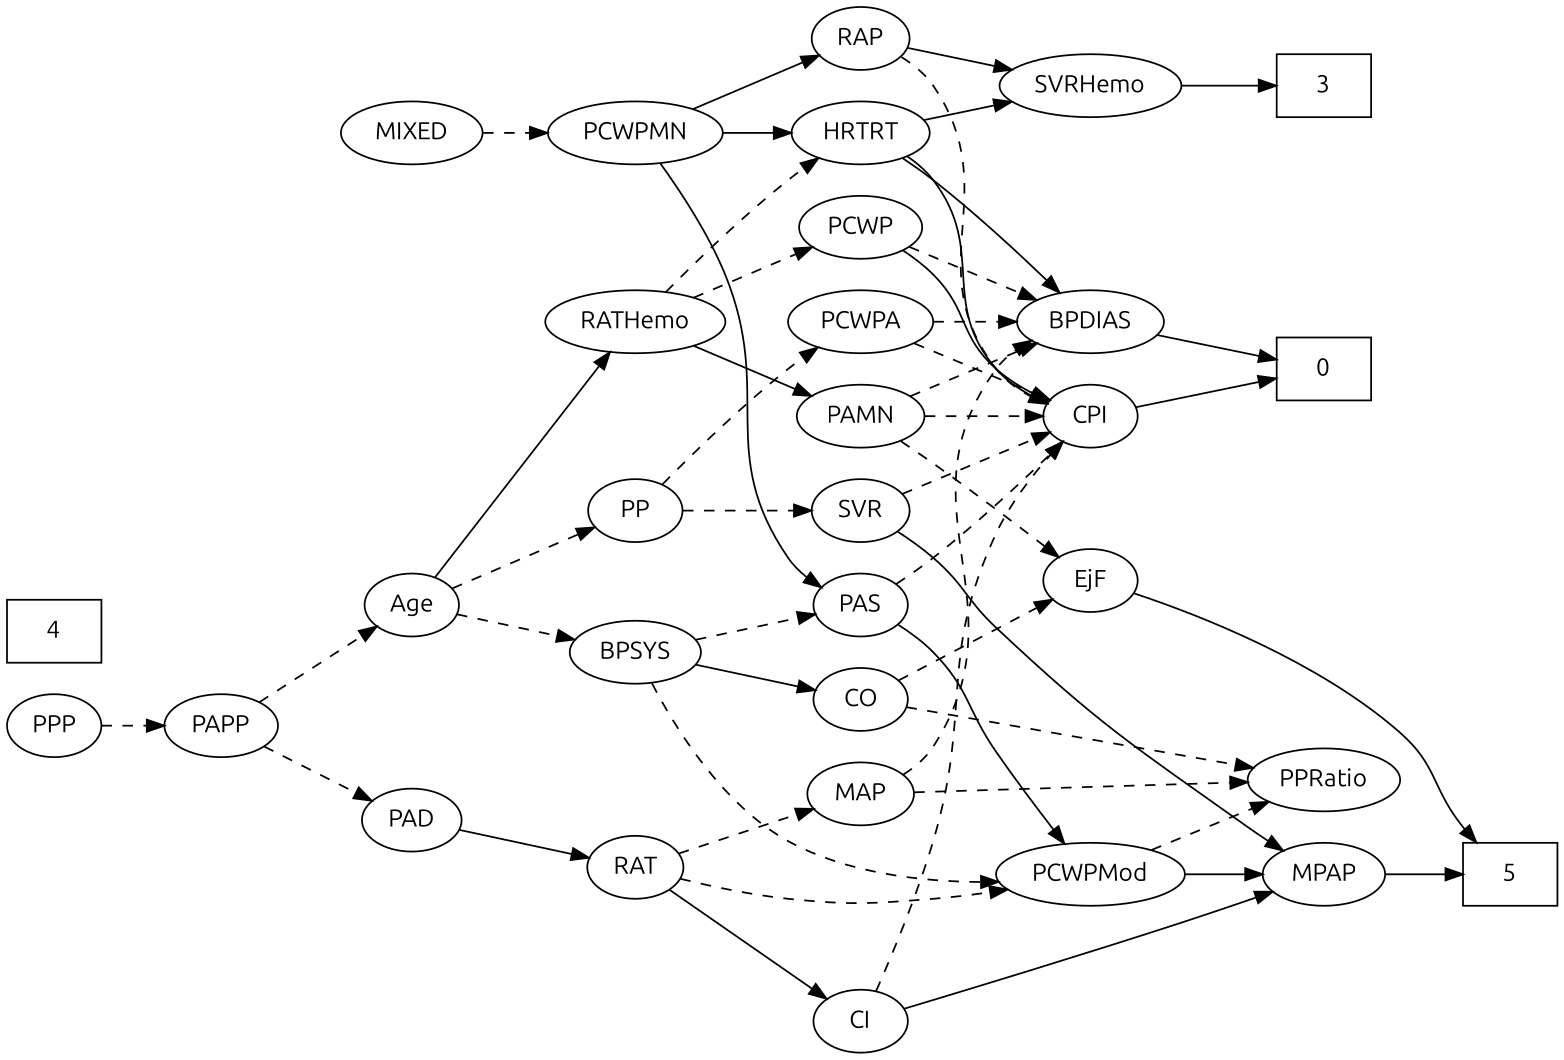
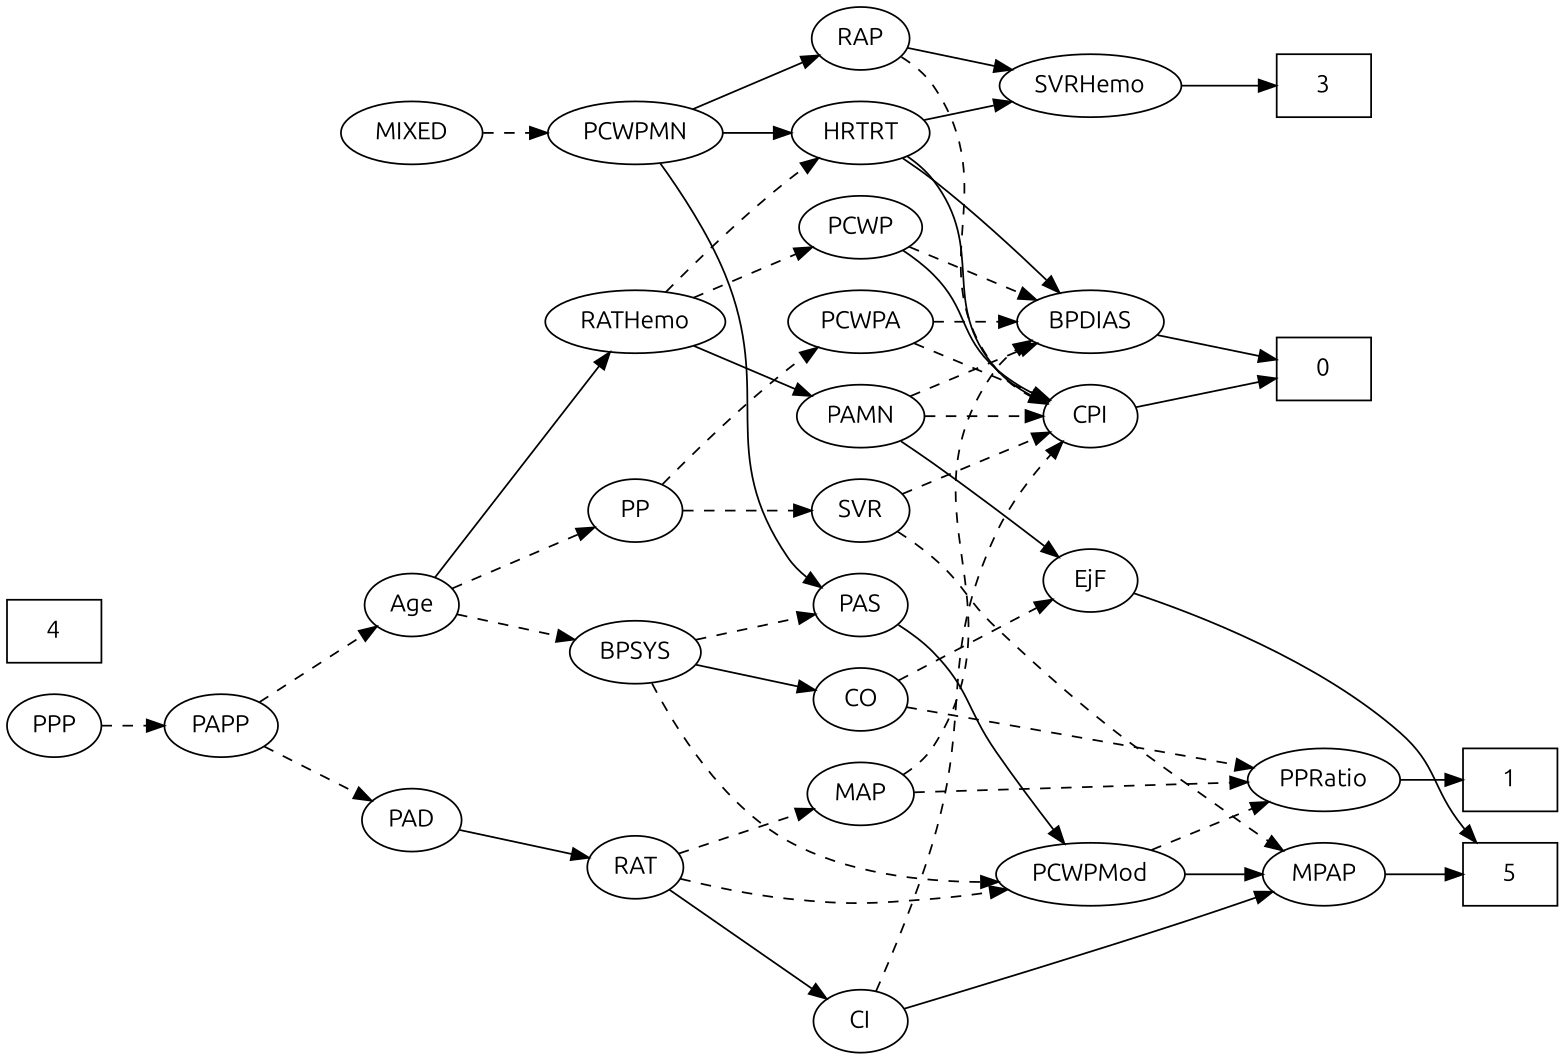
  strict digraph {
    fontname=Ubuntu
    rankdir=LR
    node [fontname=Ubuntu]
    edge [fontname=Ubuntu style=dashed]
+   1 [height=0.5 shape=box width=0.75]
    n2 [height=0.5 label=0 shape=box width=0.75]
    3 [height=0.5 shape=box width=0.75]
    4 [height=0.5 shape=box width=0.75]
    5 [height=0.5 shape=box width=0.75]
    Age [height=0.5 width=0.75]
    RATHemo [height=0.5 width=1.3721]
    PP [height=0.5 width=0.75]
    BPSYS [height=0.5 width=1.0471]
    PAMN [height=0.5 width=1.011]
    PCWP [height=0.5 width=0.97491]
    HRTRT [height=0.5 width=1.1013]
    SVR [height=0.5 width=0.77632]
    PCWPA [height=0.5 width=1.1555]
    EjF [height=0.5 width=0.75]
    CPI [height=0.5 width=0.75]
    BPDIAS [height=0.5 width=1.1735]
    SVRHemo [height=0.5 width=1.3902]
    MPAP [height=0.5 width=0.97491]
    RAP [height=0.5 width=0.77632]
    MIXED [height=0.5 width=1.1193]
    PCWPMN [height=0.5 width=1.3902]
    PAS [height=0.5 width=0.75]
    PCWPMod [height=0.5 width=1.4443]
    CO [height=0.5 width=0.75]
    PPRatio [height=0.5 width=1.1013]
    PAD [height=0.5 width=0.79437]
    RAT [height=0.5 width=0.75827]
    MAP [height=0.5 width=0.84854]
    CI [height=0.5 width=0.75]
    PPP [height=0.5 width=0.75]
    PAPP [height=0.5 width=0.88464]
    Age -> RATHemo [style=solid]
    Age -> PP
    Age -> BPSYS
    RATHemo -> PAMN [style=solid]
    RATHemo -> PCWP
    RATHemo -> HRTRT
    PP -> SVR
    PP -> PCWPA
    BPSYS -> PAS
    BPSYS -> PCWPMod
    BPSYS -> CO [style=solid]
-   PAMN -> EjF
+   PAMN -> EjF [style=solid]
    PAMN -> CPI
    PAMN -> BPDIAS
    PCWP -> CPI [style=solid]
    PCWP -> BPDIAS
    HRTRT -> CPI [style=solid]
    HRTRT -> BPDIAS [style=solid]
    HRTRT -> SVRHemo [style=solid]
    SVR -> CPI
-   SVR -> MPAP [style=solid]
+   SVR -> MPAP
    PCWPA -> CPI
    PCWPA -> BPDIAS
    EjF -> 5 [style=solid]
    CPI -> n2 [style=solid]
    BPDIAS -> n2 [style=solid]
    SVRHemo -> 3 [style=solid]
    MPAP -> 5 [style=solid]
    RAP -> CPI
    RAP -> SVRHemo [style=solid]
    MIXED -> PCWPMN
    PCWPMN -> HRTRT [style=solid]
    PCWPMN -> RAP [style=solid]
    PCWPMN -> PAS [style=solid]
-   PAS -> CPI
    PAS -> PCWPMod [style=solid]
    PCWPMod -> MPAP [style=solid]
    PCWPMod -> PPRatio
    CO -> EjF
    CO -> PPRatio
+   PPRatio -> 1 [style=solid]
    PAD -> RAT [style=solid]
    RAT -> PCWPMod
    RAT -> MAP
    RAT -> CI [style=solid]
    MAP -> BPDIAS
    MAP -> PPRatio
    CI -> CPI
    CI -> MPAP [style=solid]
    PPP -> PAPP
    PAPP -> Age
    PAPP -> PAD
  }
